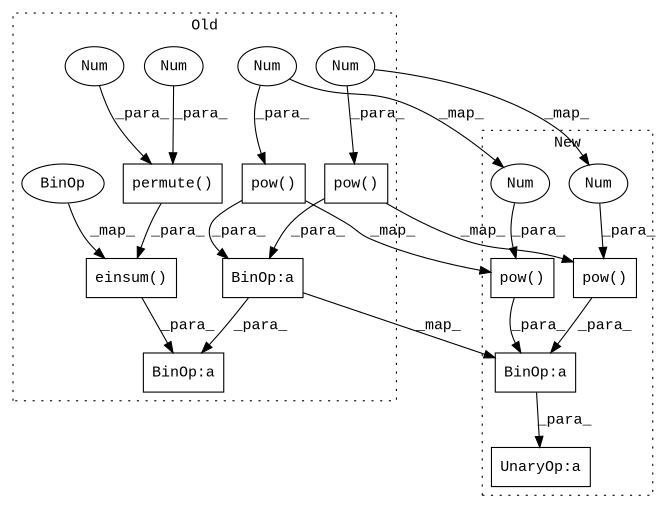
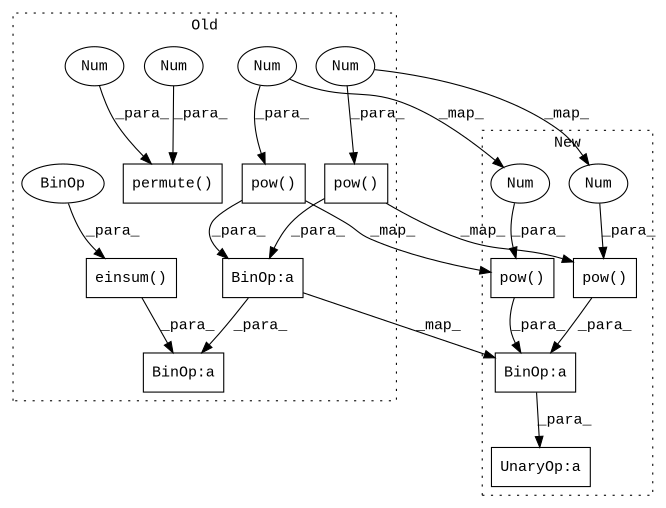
  digraph {
    fontname="Liberation Mono"
    node [a=75 fontname="Liberation Mono" l=1 shape=box]
    edge [fontname="Liberation Mono"]
    n1 [l="26,1" label="pow()" s="3801,3828"]
    n2 [a=76 label=Num s=3827 shape=ellipse]
    n3 [a=82 l=111 label="BinOp:a" s=3729]
    n4 [a=82 l=17 label="BinOp:a" s=3774]
    n5 [l="30,1" label="permute()" s="3897,3930"]
    n6 [l="13,1" label="einsum()" s="3858,3931"]
    n7 [a=66 l=11 label=BinOp s=3871 shape=ellipse]
    n8 [l="16,1" label="pow()" s="3734,3751"]
    n9 [a=76 label=Num s=3750 shape=ellipse]
    n10 [a=76 label=Num s=3929 shape=ellipse]
    n11 [a=76 label=Num s=3927 shape=ellipse]
    n12 [l="26,1" label="pow()" s="8245,8272"]
    n13 [a=76 label=Num s=8271 shape=ellipse]
    n14 [a=82 l=97 label="BinOp:a" s=8148]
    n15 [a=61 l=4 label="UnaryOp:a" s=8335]
    n16 [l="16,1" label="pow()" s="8137,8154"]
    n17 [a=76 label=Num s=8153 shape=ellipse]
    subgraph cluster_1 {
      label=Old
      style=dotted
      n1
      n2
      n3
      n4
      n5
      n6
      n7
      n8
      n9
      n10
      n11
    }
    subgraph cluster_2 {
      label=New
      style=dotted
      n12
      n13
      n14
      n15
      n16
      n17
    }
    n1 -> n4 [label=_para_]
    n1 -> n12 [label=_map_]
    n2 -> n1 [label=_para_]
    n2 -> n13 [label=_map_]
    n4 -> n3 [label=_para_]
    n4 -> n14 [label=_map_]
-   n5 -> n6 [label=_para_]
    n6 -> n3 [label=_para_]
-   n7 -> n6 [label=_map_]
+   n7 -> n6 [label=_para_]
    n8 -> n4 [label=_para_]
    n8 -> n16 [label=_map_]
    n9 -> n8 [label=_para_]
    n9 -> n17 [label=_map_]
    n10 -> n5 [label=_para_]
    n11 -> n5 [label=_para_]
    n12 -> n14 [label=_para_]
    n13 -> n12 [label=_para_]
    n14 -> n15 [label=_para_]
    n16 -> n14 [label=_para_]
    n17 -> n16 [label=_para_]
  }
